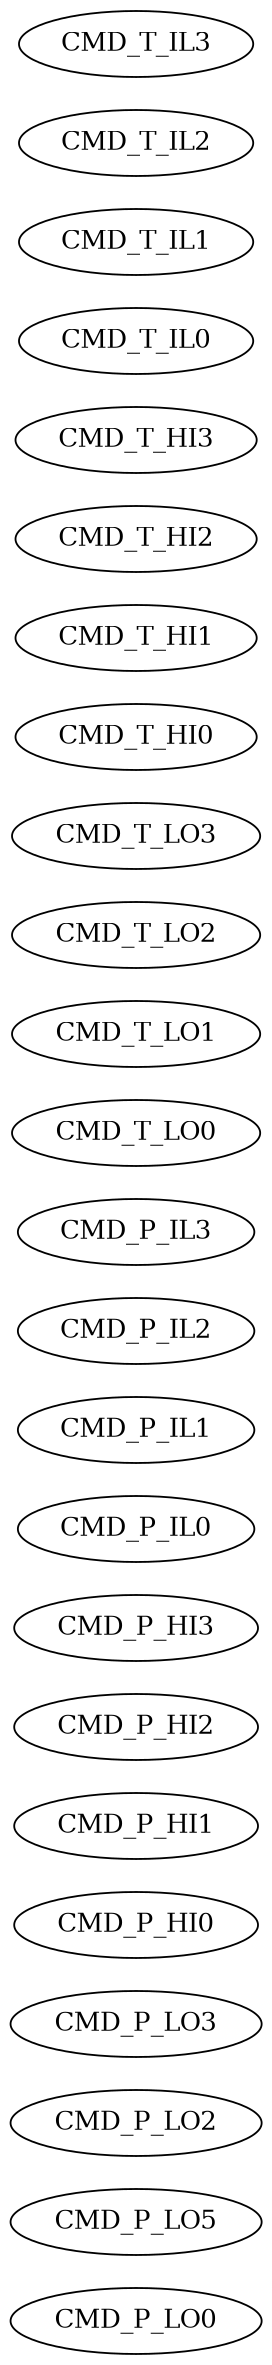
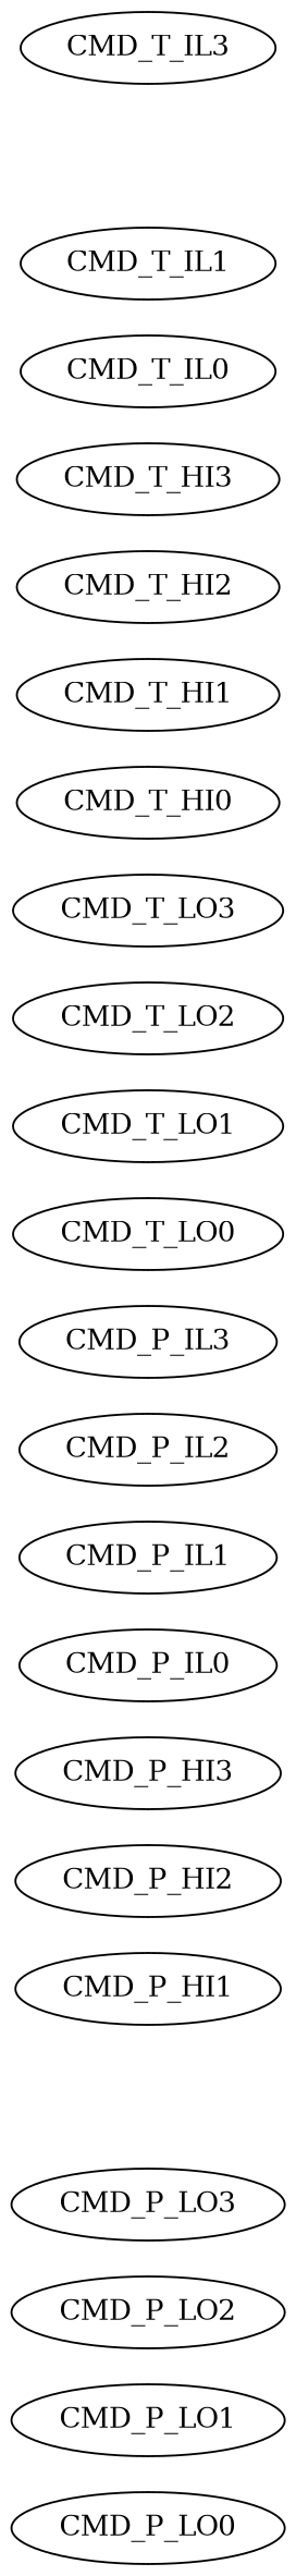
  digraph {
    rankdir=LR
    node [prio=0 type=noop]
    CMD_P_LO0 [pattern=IN0]
-   CMD_P_LO1 [destpattern=B pattern=IN0 permanent=true type=flow label=CMD_P_LO5]
+   CMD_P_LO1 [destpattern=B pattern=IN0 permanent=true type=flow]
    CMD_P_LO2 [pattern=IN0 qhi=1 qil=1 qlo=1 type=flush]
    CMD_P_LO3 [pattern=IN0 twait=50000 type=wait]
-   CMD_P_HI0 [pattern=IN0 prio=1]
    CMD_P_HI1 [destpattern=B pattern=IN0 prio=1 type=flow]
    CMD_P_HI2 [pattern=IN0 prio=1 qhi=1 qil=1 qlo=1 type=flush]
    CMD_P_HI3 [pattern=IN0 prio=1 twait=50000 type=wait]
    CMD_P_IL0 [pattern=IN0 prio=2]
    CMD_P_IL1 [destpattern=A pattern=IN0 prio=2 type=flow]
    CMD_P_IL2 [pattern=IN0 prio=2 qhi=1 qil=1 qlo=1 type=flush]
    CMD_P_IL3 [pattern=IN0 prio=2 twait=50000 type=wait]
    CMD_T_LO0
    CMD_T_LO1 [dest=BLOCK_B type=flow]
    CMD_T_LO2 [qhi=1 qil=1 qlo=1 type=flush]
    CMD_T_LO3 [twait=50000 type=wait]
    CMD_T_HI0 [prio=1]
    CMD_T_HI1 [dest=BLOCK_B prio=1 type=flow]
    CMD_T_HI2 [prio=1 qhi=1 qil=1 qlo=1 type=flush]
    CMD_T_HI3 [prio=1 twait=50000 type=wait]
    CMD_T_IL0 [prio=2]
    CMD_T_IL1 [dest=BLOCK_B prio=2 type=flow]
-   CMD_T_IL2 [prio=2 qhi=1 qil=0 qlo=1 type=flush]
    CMD_T_IL3 [prio=2 twait=50000 type=wait]
  }
